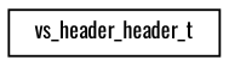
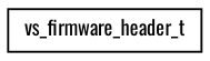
  digraph {
    rankdir=LR
    fontname=Oswald
-   n1 [color=black fillcolor=white fontname=Oswald fontsize=10 height=0.2 label=vs_header_header_t shape=record style=filled width=0.4]
+   n1 [color=black fillcolor=white fontname=Oswald fontsize=10 height=0.2 label=vs_firmware_header_t shape=record style=filled width=0.4]
  }
